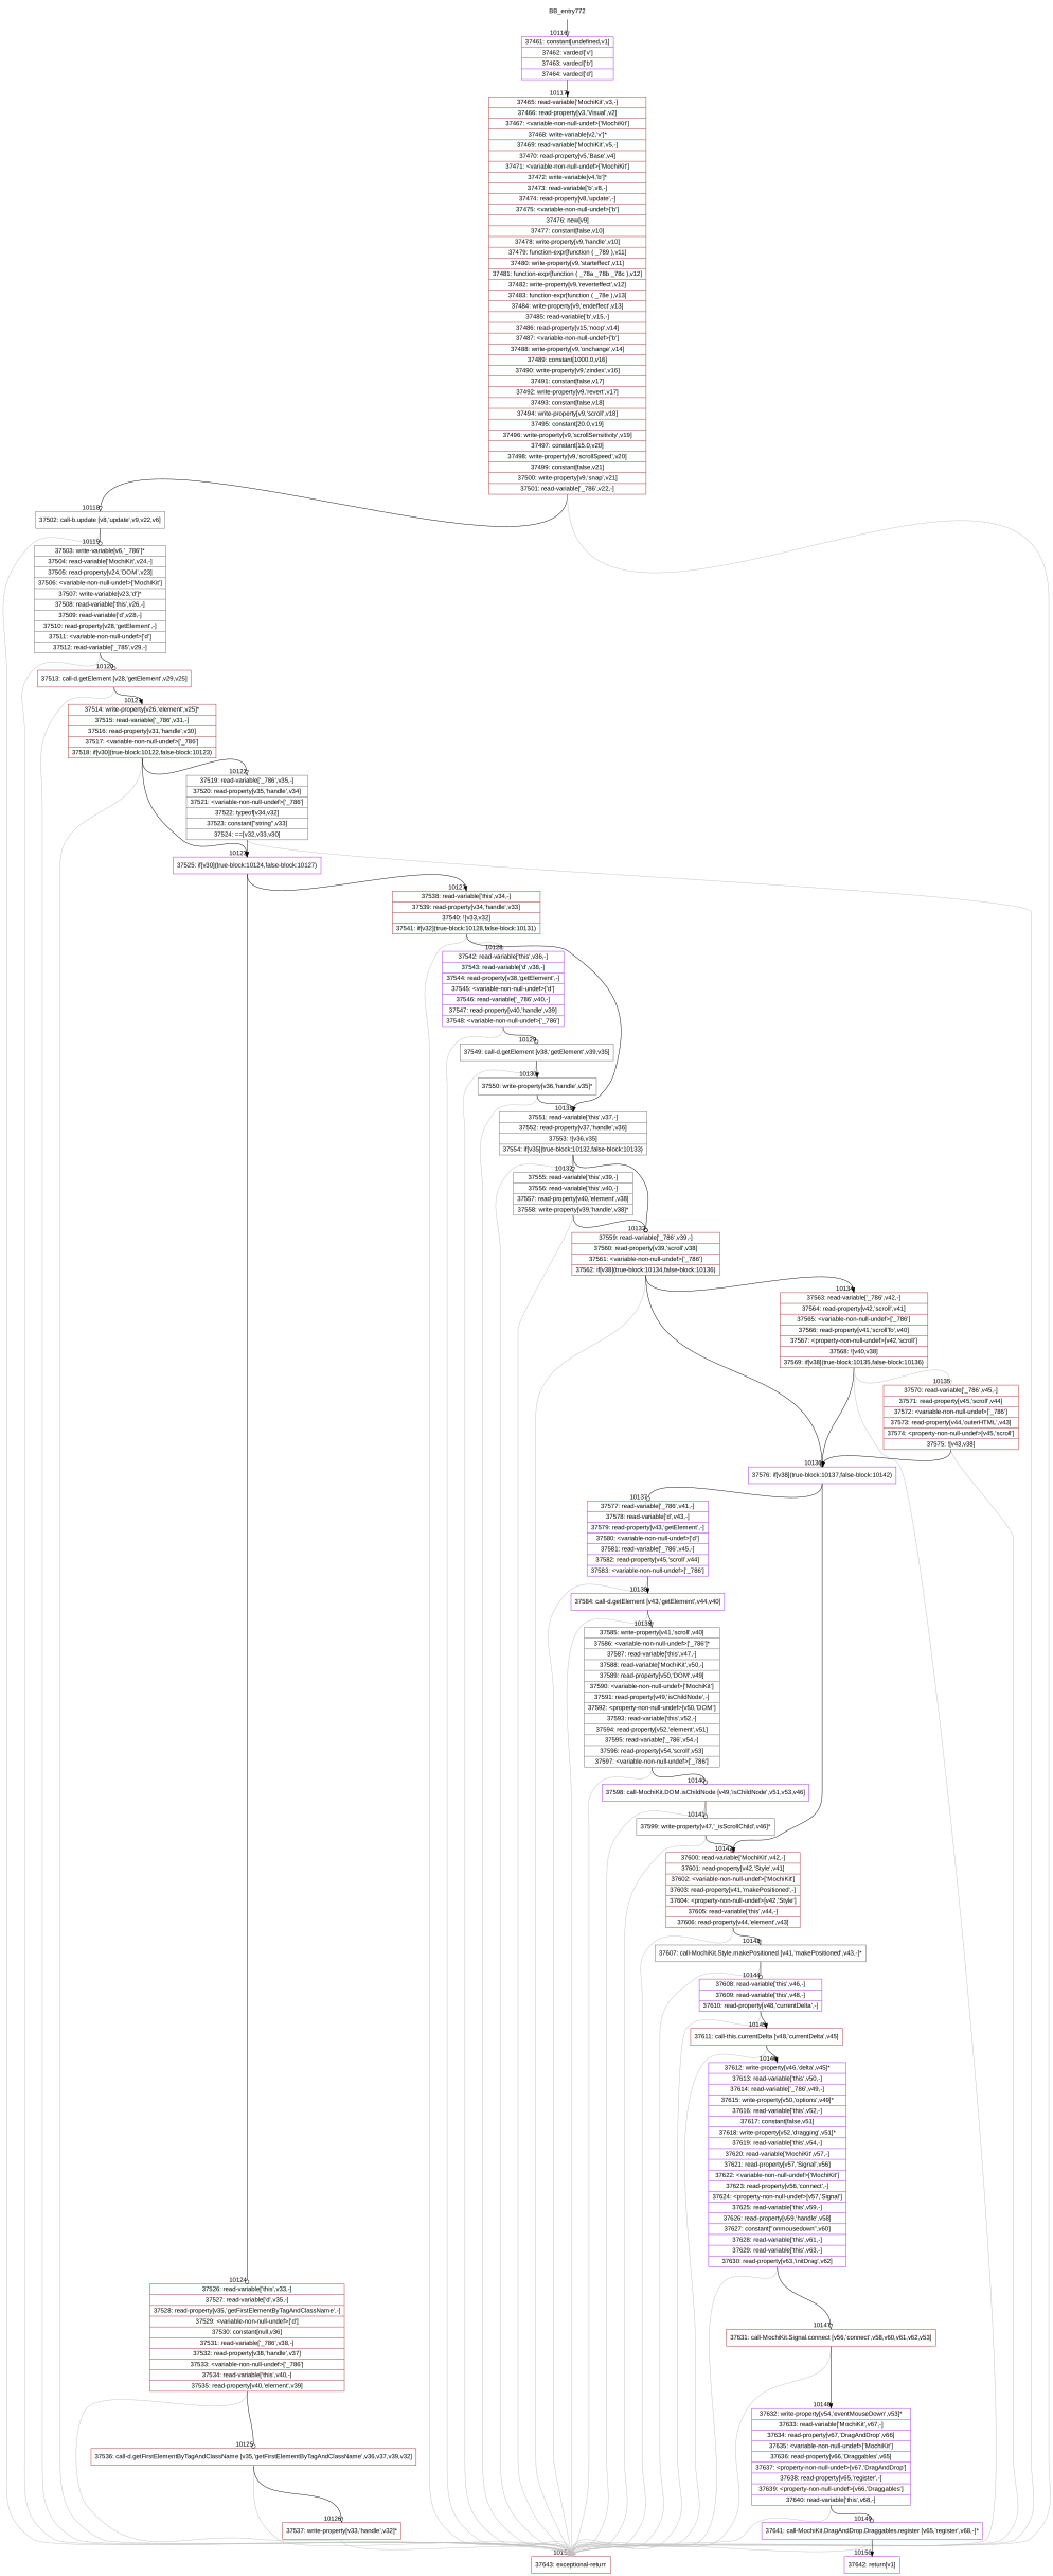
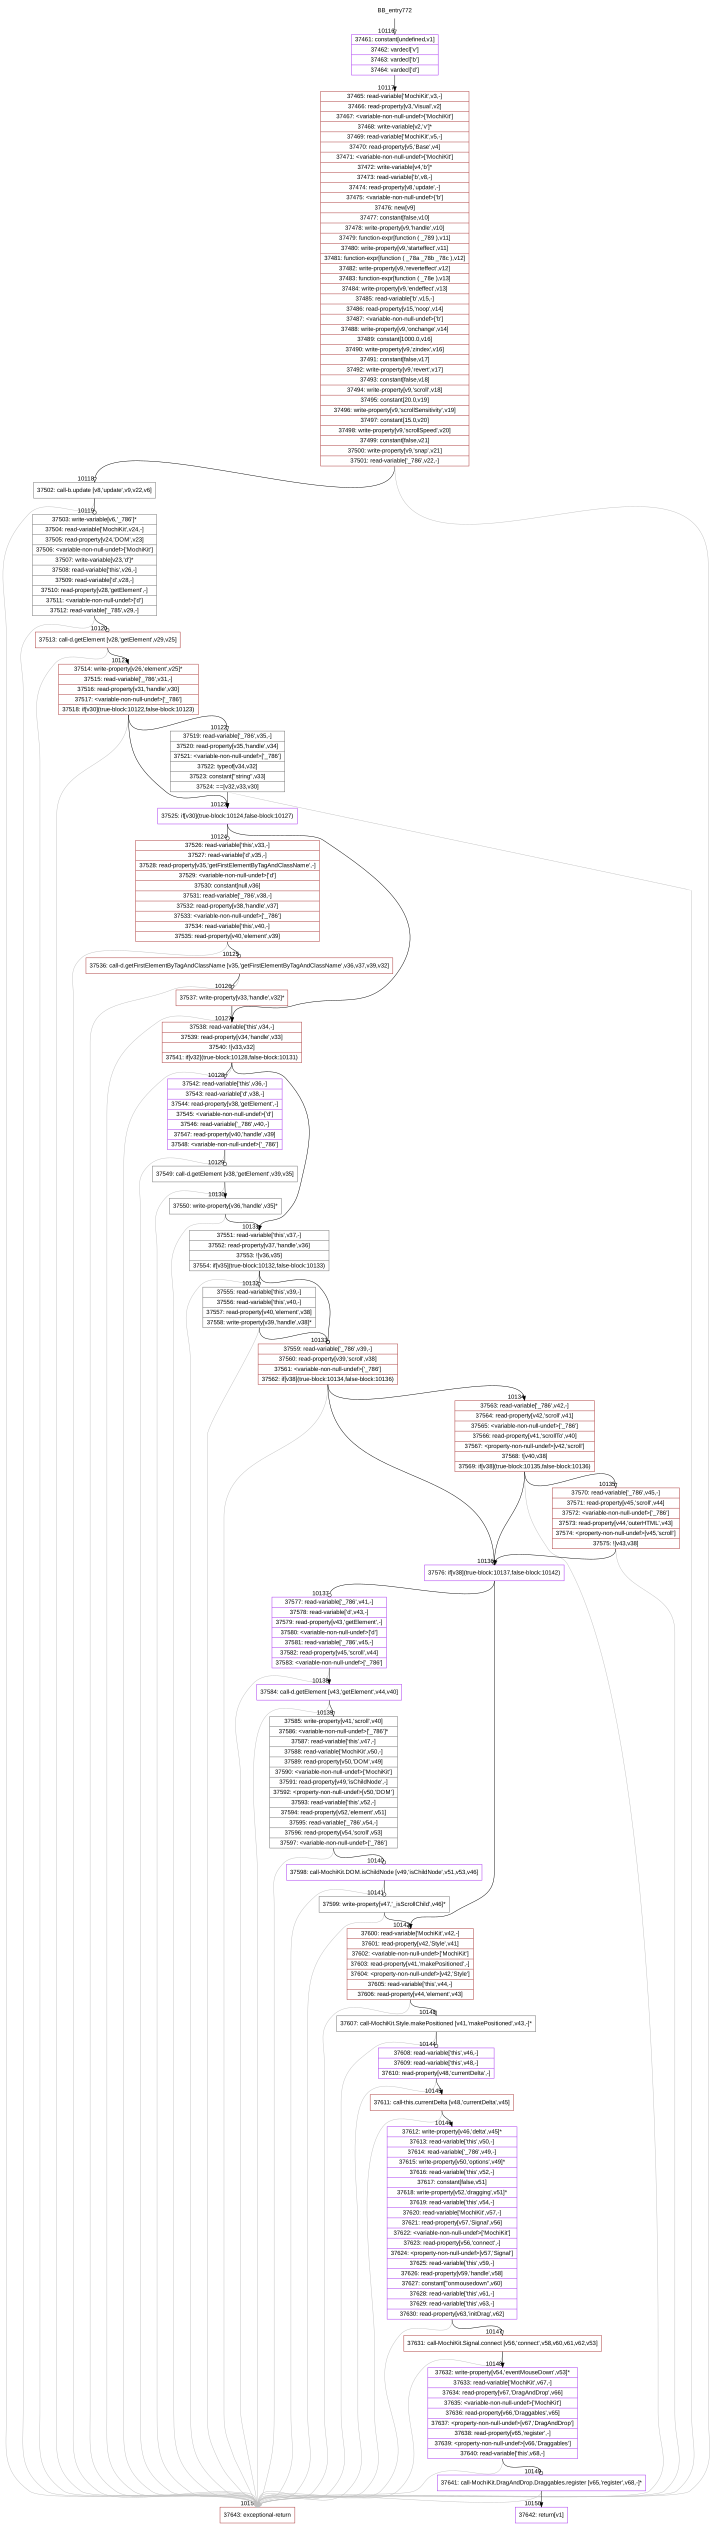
  digraph {
    fontname="Liberation Sans"
    rankdir=TD
    node [color=brown fontname="Liberation Sans" shape=record]
    edge [arrowhead=normal fontname="Liberation Sans" headport=n tailport=s]
    n1 [color=purple label=BB_entry772 shape=none]
    n2 [color=purple label="{37461: constant[undefined,v1]|37462: vardecl['v']|37463: vardecl['b']|37464: vardecl['d']}"]
    n3 [label="{37465: read-variable['MochiKit',v3,-]|37466: read-property[v3,'Visual',v2]|37467: \<variable-non-null-undef\>['MochiKit']|37468: write-variable[v2,'v']*|37469: read-variable['MochiKit',v5,-]|37470: read-property[v5,'Base',v4]|37471: \<variable-non-null-undef\>['MochiKit']|37472: write-variable[v4,'b']*|37473: read-variable['b',v8,-]|37474: read-property[v8,'update',-]|37475: \<variable-non-null-undef\>['b']|37476: new[v9]|37477: constant[false,v10]|37478: write-property[v9,'handle',v10]|37479: function-expr[function ( _789 ),v11]|37480: write-property[v9,'starteffect',v11]|37481: function-expr[function ( _78a _78b _78c ),v12]|37482: write-property[v9,'reverteffect',v12]|37483: function-expr[function ( _78e ),v13]|37484: write-property[v9,'endeffect',v13]|37485: read-variable['b',v15,-]|37486: read-property[v15,'noop',v14]|37487: \<variable-non-null-undef\>['b']|37488: write-property[v9,'onchange',v14]|37489: constant[1000.0,v16]|37490: write-property[v9,'zindex',v16]|37491: constant[false,v17]|37492: write-property[v9,'revert',v17]|37493: constant[false,v18]|37494: write-property[v9,'scroll',v18]|37495: constant[20.0,v19]|37496: write-property[v9,'scrollSensitivity',v19]|37497: constant[15.0,v20]|37498: write-property[v9,'scrollSpeed',v20]|37499: constant[false,v21]|37500: write-property[v9,'snap',v21]|37501: read-variable['_786',v22,-]}"]
    n4 [color=gray40 label="{37502: call-b.update [v8,'update',v9,v22,v6]}"]
    n5 [label="{37643: exceptional-return}"]
    n6 [color=gray40 label="{37503: write-variable[v6,'_786']*|37504: read-variable['MochiKit',v24,-]|37505: read-property[v24,'DOM',v23]|37506: \<variable-non-null-undef\>['MochiKit']|37507: write-variable[v23,'d']*|37508: read-variable['this',v26,-]|37509: read-variable['d',v28,-]|37510: read-property[v28,'getElement',-]|37511: \<variable-non-null-undef\>['d']|37512: read-variable['_785',v29,-]}"]
    n7 [label="{37513: call-d.getElement [v28,'getElement',v29,v25]}"]
    n8 [label="{37514: write-property[v26,'element',v25]*|37515: read-variable['_786',v31,-]|37516: read-property[v31,'handle',v30]|37517: \<variable-non-null-undef\>['_786']|37518: if[v30](true-block:10122,false-block:10123)}"]
    n9 [color=purple label="{37525: if[v30](true-block:10124,false-block:10127)}"]
    n10 [color=gray40 label="{37519: read-variable['_786',v35,-]|37520: read-property[v35,'handle',v34]|37521: \<variable-non-null-undef\>['_786']|37522: typeof[v34,v32]|37523: constant[\"string\",v33]|37524: ==[v32,v33,v30]}"]
    n11 [label="{37526: read-variable['this',v33,-]|37527: read-variable['d',v35,-]|37528: read-property[v35,'getFirstElementByTagAndClassName',-]|37529: \<variable-non-null-undef\>['d']|37530: constant[null,v36]|37531: read-variable['_786',v38,-]|37532: read-property[v38,'handle',v37]|37533: \<variable-non-null-undef\>['_786']|37534: read-variable['this',v40,-]|37535: read-property[v40,'element',v39]}"]
    n12 [label="{37538: read-variable['this',v34,-]|37539: read-property[v34,'handle',v33]|37540: ![v33,v32]|37541: if[v32](true-block:10128,false-block:10131)}"]
    n13 [label="{37536: call-d.getFirstElementByTagAndClassName [v35,'getFirstElementByTagAndClassName',v36,v37,v39,v32]}"]
    n14 [color=purple label="{37542: read-variable['this',v36,-]|37543: read-variable['d',v38,-]|37544: read-property[v38,'getElement',-]|37545: \<variable-non-null-undef\>['d']|37546: read-variable['_786',v40,-]|37547: read-property[v40,'handle',v39]|37548: \<variable-non-null-undef\>['_786']}"]
    n15 [color=gray40 label="{37551: read-variable['this',v37,-]|37552: read-property[v37,'handle',v36]|37553: ![v36,v35]|37554: if[v35](true-block:10132,false-block:10133)}"]
    n16 [label="{37537: write-property[v33,'handle',v32]*}"]
    n17 [color=gray40 label="{37549: call-d.getElement [v38,'getElement',v39,v35]}"]
    n18 [color=gray40 label="{37555: read-variable['this',v39,-]|37556: read-variable['this',v40,-]|37557: read-property[v40,'element',v38]|37558: write-property[v39,'handle',v38]*}"]
    n19 [label="{37559: read-variable['_786',v39,-]|37560: read-property[v39,'scroll',v38]|37561: \<variable-non-null-undef\>['_786']|37562: if[v38](true-block:10134,false-block:10136)}"]
    n20 [color=gray40 label="{37550: write-property[v36,'handle',v35]*}"]
    n21 [color=purple label="{37576: if[v38](true-block:10137,false-block:10142)}"]
    n22 [label="{37563: read-variable['_786',v42,-]|37564: read-property[v42,'scroll',v41]|37565: \<variable-non-null-undef\>['_786']|37566: read-property[v41,'scrollTo',v40]|37567: \<property-non-null-undef\>[v42,'scroll']|37568: ![v40,v38]|37569: if[v38](true-block:10135,false-block:10136)}"]
    n23 [color=purple label="{37577: read-variable['_786',v41,-]|37578: read-variable['d',v43,-]|37579: read-property[v43,'getElement',-]|37580: \<variable-non-null-undef\>['d']|37581: read-variable['_786',v45,-]|37582: read-property[v45,'scroll',v44]|37583: \<variable-non-null-undef\>['_786']}"]
    n24 [label="{37600: read-variable['MochiKit',v42,-]|37601: read-property[v42,'Style',v41]|37602: \<variable-non-null-undef\>['MochiKit']|37603: read-property[v41,'makePositioned',-]|37604: \<property-non-null-undef\>[v42,'Style']|37605: read-variable['this',v44,-]|37606: read-property[v44,'element',v43]}"]
    n25 [label="{37570: read-variable['_786',v45,-]|37571: read-property[v45,'scroll',v44]|37572: \<variable-non-null-undef\>['_786']|37573: read-property[v44,'outerHTML',v43]|37574: \<property-non-null-undef\>[v45,'scroll']|37575: ![v43,v38]}"]
    n26 [color=purple label="{37584: call-d.getElement [v43,'getElement',v44,v40]}"]
    n27 [color=gray40 label="{37607: call-MochiKit.Style.makePositioned [v41,'makePositioned',v43,-]*}"]
    n28 [color=gray40 label="{37585: write-property[v41,'scroll',v40]|37586: \<variable-non-null-undef\>['_786']*|37587: read-variable['this',v47,-]|37588: read-variable['MochiKit',v50,-]|37589: read-property[v50,'DOM',v49]|37590: \<variable-non-null-undef\>['MochiKit']|37591: read-property[v49,'isChildNode',-]|37592: \<property-non-null-undef\>[v50,'DOM']|37593: read-variable['this',v52,-]|37594: read-property[v52,'element',v51]|37595: read-variable['_786',v54,-]|37596: read-property[v54,'scroll',v53]|37597: \<variable-non-null-undef\>['_786']}"]
    n29 [color=purple label="{37608: read-variable['this',v46,-]|37609: read-variable['this',v48,-]|37610: read-property[v48,'currentDelta',-]}"]
    n30 [color=purple label="{37598: call-MochiKit.DOM.isChildNode [v49,'isChildNode',v51,v53,v46]}"]
    n31 [color=gray40 label="{37599: write-property[v47,'_isScrollChild',v46]*}"]
    n32 [label="{37611: call-this.currentDelta [v48,'currentDelta',v45]}"]
    n33 [color=purple label="{37612: write-property[v46,'delta',v45]*|37613: read-variable['this',v50,-]|37614: read-variable['_786',v49,-]|37615: write-property[v50,'options',v49]*|37616: read-variable['this',v52,-]|37617: constant[false,v51]|37618: write-property[v52,'dragging',v51]*|37619: read-variable['this',v54,-]|37620: read-variable['MochiKit',v57,-]|37621: read-property[v57,'Signal',v56]|37622: \<variable-non-null-undef\>['MochiKit']|37623: read-property[v56,'connect',-]|37624: \<property-non-null-undef\>[v57,'Signal']|37625: read-variable['this',v59,-]|37626: read-property[v59,'handle',v58]|37627: constant[\"onmousedown\",v60]|37628: read-variable['this',v61,-]|37629: read-variable['this',v63,-]|37630: read-property[v63,'initDrag',v62]}"]
    n34 [label="{37631: call-MochiKit.Signal.connect [v56,'connect',v58,v60,v61,v62,v53]}"]
    n35 [color=purple label="{37632: write-property[v54,'eventMouseDown',v53]*|37633: read-variable['MochiKit',v67,-]|37634: read-property[v67,'DragAndDrop',v66]|37635: \<variable-non-null-undef\>['MochiKit']|37636: read-property[v66,'Draggables',v65]|37637: \<property-non-null-undef\>[v67,'DragAndDrop']|37638: read-property[v65,'register',-]|37639: \<property-non-null-undef\>[v66,'Draggables']|37640: read-variable['this',v68,-]}"]
    n36 [color=purple label="{37641: call-MochiKit.DragAndDrop.Draggables.register [v65,'register',v68,-]*}"]
    n37 [color=purple label="{37642: return[v1]}"]
    n1 -> n2 [arrowhead=onormal headlabel="    10116"]
    n2 -> n3 [headlabel="      10117"]
    n3 -> n4 [arrowhead=onormal headlabel="      10118"]
    n3 -> n5 [color=gray headlabel="      10151"]
    n4 -> n5 [arrowhead=odot color=gray]
    n4 -> n6 [arrowhead=odot headlabel="      10119"]
    n6 -> n5 [color=gray]
    n6 -> n7 [arrowhead=odot headlabel="      10120"]
    n7 -> n5 [arrowhead=odot color=gray]
    n7 -> n8 [headlabel="      10121"]
    n8 -> n5 [arrowhead=onormal color=gray]
    n8 -> n9 [headlabel="      10123"]
    n8 -> n10 [arrowhead=onormal headlabel="      10122"]
    n9 -> n11 [arrowhead=odot headlabel="      10124"]
    n9 -> n12 [headlabel="      10127"]
    n10 -> n5 [arrowhead=onormal color=gray]
    n10 -> n9
    n11 -> n5 [color=gray]
    n11 -> n13 [arrowhead=odot headlabel="      10125"]
    n12 -> n5 [arrowhead=onormal color=gray]
-   n12 -> n14 [arrowhead=onormal headlabel="      10128" color=gray]
+   n12 -> n14 [arrowhead=onormal headlabel="      10128"]
    n12 -> n15 [headlabel="      10131"]
    n13 -> n5 [arrowhead=onormal color=gray]
    n13 -> n16 [arrowhead=onormal headlabel="      10126"]
    n14 -> n5 [arrowhead=onormal color=gray]
    n14 -> n17 [arrowhead=odot headlabel="      10129"]
    n15 -> n5 [color=gray]
    n15 -> n18 [arrowhead=onormal headlabel="      10132"]
    n15 -> n19 [arrowhead=odot headlabel="      10133"]
    n16 -> n5 [color=gray]
+   n16 -> n12 [arrowhead=onormal]
    n17 -> n5 [color=gray]
    n17 -> n20 [headlabel="      10130"]
    n18 -> n5 [arrowhead=odot color=gray]
    n18 -> n19 [arrowhead=odot]
    n19 -> n5 [color=gray]
    n19 -> n21 [arrowhead=odot headlabel="      10136"]
    n19 -> n22 [headlabel="      10134"]
    n20 -> n5 [arrowhead=onormal color=gray]
    n20 -> n15 [arrowhead=onormal]
    n21 -> n23 [arrowhead=odot headlabel="      10137"]
    n21 -> n24 [headlabel="      10142"]
    n22 -> n5 [color=gray]
    n22 -> n21 [arrowhead=onormal]
-   n22 -> n25 [arrowhead=onormal headlabel="      10135" color=gray]
+   n22 -> n25 [arrowhead=onormal headlabel="      10135"]
    n23 -> n5 [arrowhead=onormal color=gray]
    n23 -> n26 [headlabel="      10138"]
    n24 -> n5 [arrowhead=odot color=gray]
    n24 -> n27 [arrowhead=onormal headlabel="      10143"]
    n25 -> n5 [arrowhead=odot color=gray]
    n25 -> n21
    n26 -> n5 [arrowhead=odot color=gray]
    n26 -> n28 [arrowhead=onormal headlabel="      10139"]
    n27 -> n5 [arrowhead=odot color=gray]
    n27 -> n29 [arrowhead=odot headlabel="      10144"]
    n28 -> n5 [arrowhead=onormal color=gray]
    n28 -> n30 [arrowhead=odot headlabel="      10140"]
    n29 -> n5 [color=gray]
    n29 -> n32 [headlabel="      10145"]
    n30 -> n5 [arrowhead=onormal color=gray]
    n30 -> n31 [arrowhead=odot headlabel="      10141"]
    n31 -> n5 [color=gray]
    n31 -> n24 [arrowhead=odot]
    n32 -> n5 [arrowhead=odot color=gray]
    n32 -> n33 [headlabel="      10146"]
    n33 -> n5 [arrowhead=onormal color=gray]
    n33 -> n34 [arrowhead=onormal headlabel="      10147"]
    n34 -> n5 [arrowhead=onormal color=gray]
    n34 -> n35 [headlabel="      10148"]
    n35 -> n5 [arrowhead=odot color=gray]
    n35 -> n36 [arrowhead=odot headlabel="      10149"]
    n36 -> n5 [arrowhead=odot color=gray]
    n36 -> n37 [headlabel="      10150"]
  }
